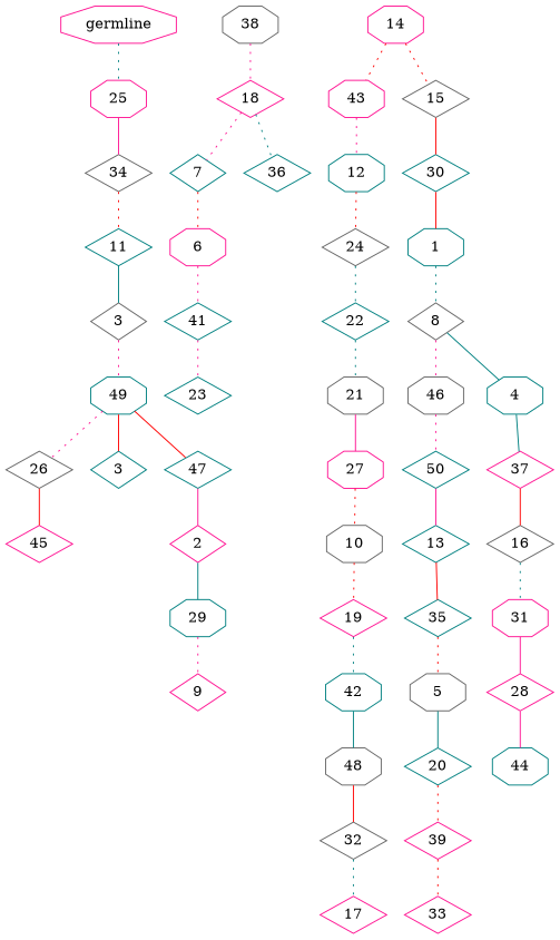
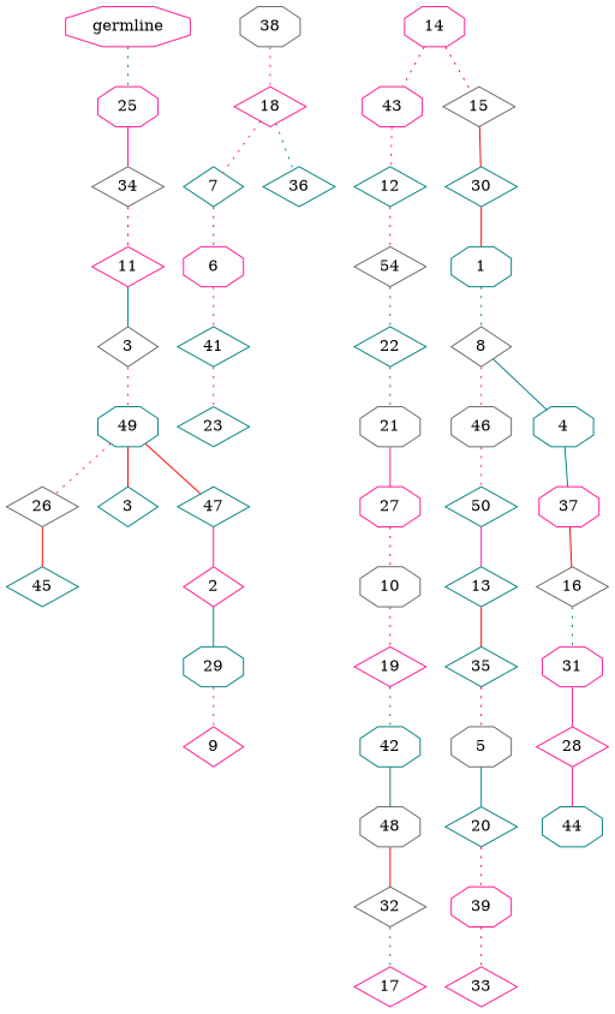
  graph {
    rankdir=UD
    splines=line
    node [color=teal shape=diamond]
    edge [color=red style=dotted]
    n1 [color=deeppink label=germline shape=octagon]
    n2 [color=deeppink label=25 shape=octagon]
    n3 [color=gray40 label=34]
-   n4 [label=11]
+   n4 [color=deeppink label=11]
    n5 [color=gray40 label=3]
    n6 [label=49 shape=octagon]
    n7 [color=gray40 label=26]
    n8 [label=3]
    n9 [label=47]
-   n10 [color=deeppink label=45]
+   n10 [label=45]
    n11 [color=deeppink label=2]
    n12 [label=29 shape=octagon]
    n13 [color=deeppink label=9]
    n14 [color=gray40 label=38 shape=octagon]
    n15 [color=deeppink label=18]
    n16 [label=7]
    n17 [label=36]
    n18 [color=deeppink label=6 shape=octagon]
    n19 [label=41]
    n20 [label=23]
    n21 [color=deeppink label=14 shape=octagon]
    n22 [color=deeppink label=43 shape=octagon]
    n23 [color=gray40 label=15]
-   n24 [label=12 shape=octagon]
+   n24 [label=12]
    n25 [label=30]
-   n26 [color=gray40 label=24]
+   n26 [color=gray40 label=54]
    n27 [label=22]
    n28 [color=gray40 label=21 shape=octagon]
    n29 [color=deeppink label=27 shape=octagon]
    n30 [color=gray40 label=10 shape=octagon]
    n31 [color=deeppink label=19]
    n32 [label=42 shape=octagon]
    n33 [color=gray40 label=48 shape=octagon]
    n34 [color=gray40 label=32]
    n35 [color=deeppink label=17]
    n36 [label=1 shape=octagon]
    n37 [color=gray40 label=8]
    n38 [color=gray40 label=46 shape=octagon]
    n39 [label=4 shape=octagon]
    n40 [label=50]
-   n41 [color=deeppink label=37]
+   n41 [color=deeppink label=37 shape=octagon]
    n42 [label=13]
    n43 [label=35]
    n44 [color=gray40 label=5 shape=octagon]
    n45 [label=20]
-   n46 [color=deeppink label=39]
+   n46 [color=deeppink label=39 shape=octagon]
    n47 [color=deeppink label=33]
    n48 [color=gray40 label=16]
    n49 [color=deeppink label=31 shape=octagon]
    n50 [color=deeppink label=28]
    n51 [label=44 shape=octagon]
    n1 -- n2 [color=teal]
    n2 -- n3 [color=deeppink style=solid]
    n3 -- n4
    n4 -- n5 [color=teal style=solid]
    n5 -- n6 [color=deeppink]
    n6 -- n7 [color=deeppink]
    n6 -- n8 [style=solid]
    n6 -- n9 [style=solid]
    n7 -- n10 [style=solid]
    n9 -- n11 [color=deeppink style=solid]
    n11 -- n12 [color=teal style=solid]
    n12 -- n13 [color=deeppink]
    n14 -- n15 [color=deeppink]
    n15 -- n16 [color=deeppink]
    n15 -- n17 [color=teal]
    n16 -- n18
    n18 -- n19 [color=deeppink]
    n19 -- n20 [color=deeppink]
    n21 -- n22
    n21 -- n23
    n22 -- n24 [color=deeppink]
    n23 -- n25 [style=solid]
    n24 -- n26
    n25 -- n36 [style=solid]
    n26 -- n27 [color=teal]
    n27 -- n28 [color=teal]
    n28 -- n29 [color=deeppink style=solid]
    n29 -- n30
    n30 -- n31
    n31 -- n32 [color=teal]
    n32 -- n33 [color=teal style=solid]
    n33 -- n34 [style=solid]
    n34 -- n35 [color=teal]
    n36 -- n37 [color=teal]
    n37 -- n38 [color=deeppink]
    n37 -- n39 [color=teal style=solid]
    n38 -- n40 [color=deeppink]
    n39 -- n41 [color=teal style=solid]
    n40 -- n42 [color=deeppink style=solid]
    n41 -- n48 [style=solid]
    n42 -- n43 [style=solid]
    n43 -- n44
    n44 -- n45 [color=teal style=solid]
    n45 -- n46
    n46 -- n47
    n48 -- n49 [color=teal]
    n49 -- n50 [color=deeppink style=solid]
    n50 -- n51 [color=deeppink style=solid]
  }
